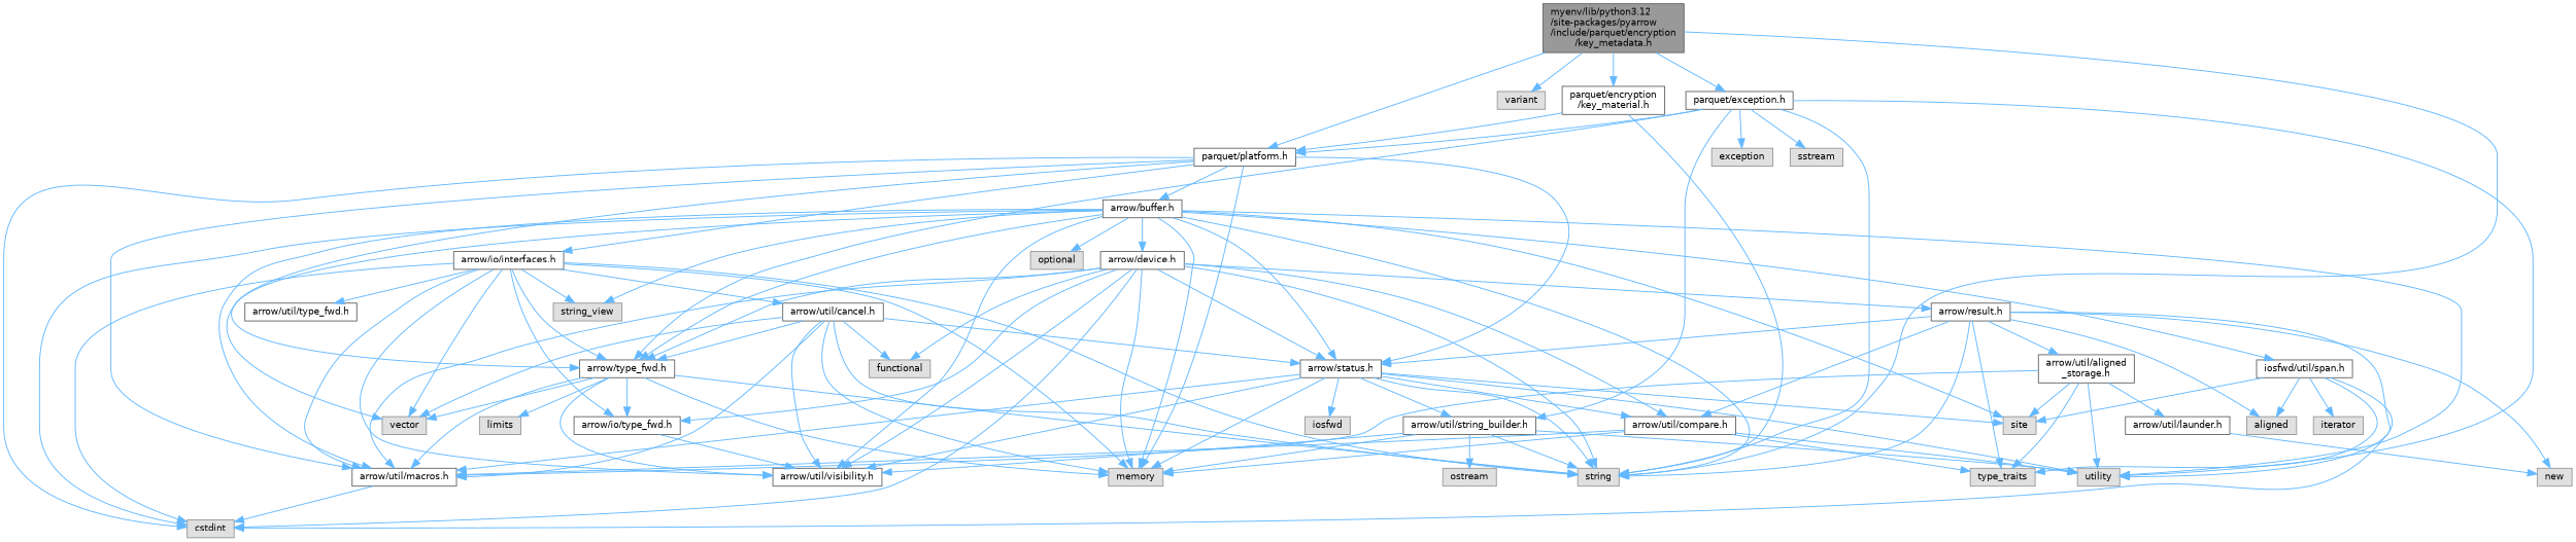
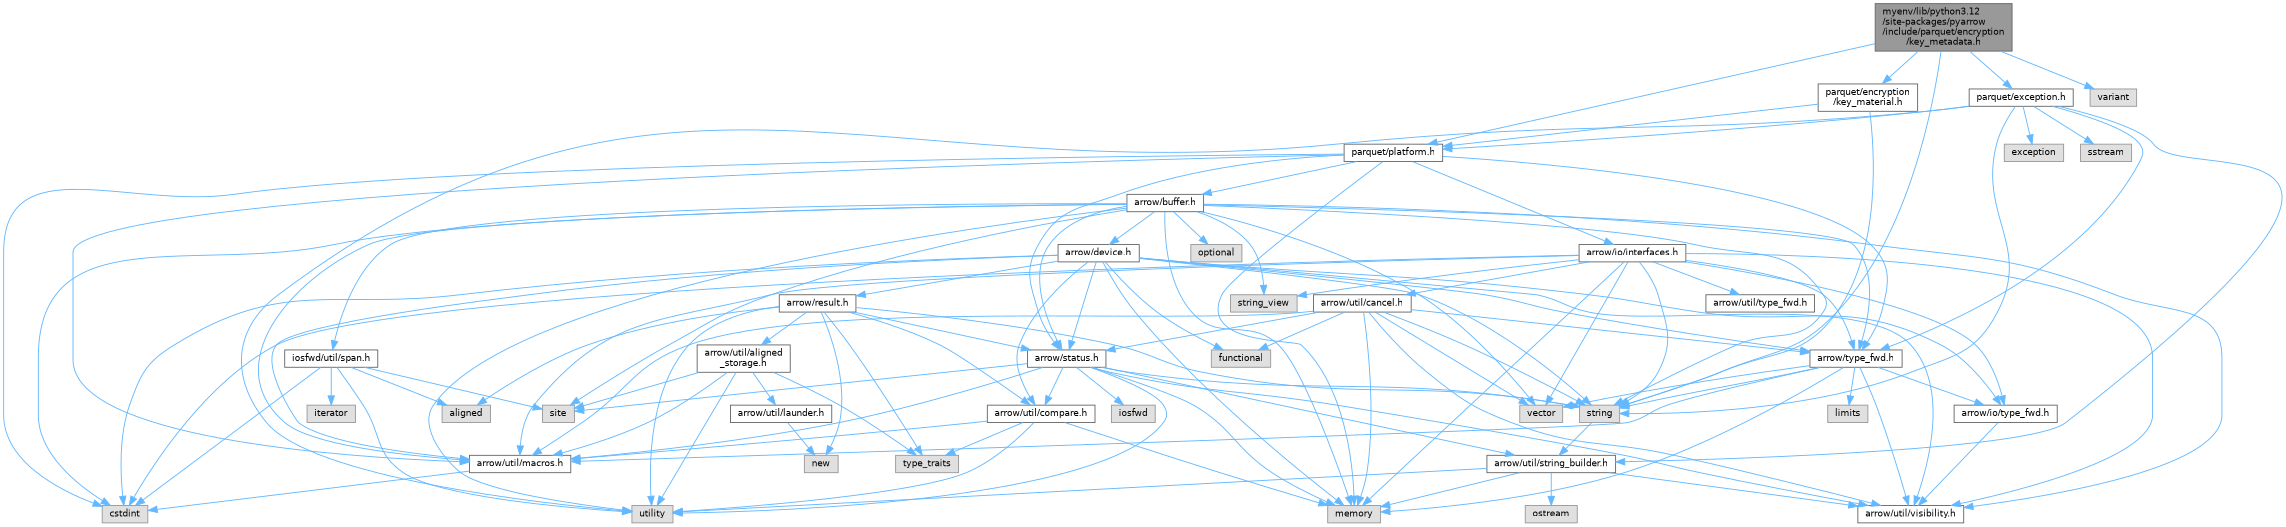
  digraph {
    node [color=grey60 fillcolor="#E0E0E0" fontname=Helvetica fontsize=10 shape=box style=filled]
    edge [color=steelblue1 fontname=Helvetica fontsize=10 labelfontname=Helvetica labelfontsize=10 style=solid]
    n1 [color=gray40 fillcolor=grey60 fontcolor=black height=0.2 label="myenv/lib/python3.12\l/site-packages/pyarrow\l/include/parquet/encryption\l/key_metadata.h" width=0.4]
    n2 [height=0.2 label=string width=0.4]
    n3 [height=0.2 label=variant width=0.4]
    n4 [color=grey40 fillcolor=white height=0.2 label="parquet/encryption\l/key_material.h" width=0.4]
    n5 [color=grey40 fillcolor=white height=0.2 label="parquet/platform.h" width=0.4]
    n6 [color=grey40 fillcolor=white height=0.2 label="parquet/exception.h" width=0.4]
    n7 [height=0.2 label=cstdint width=0.4]
    n8 [height=0.2 label=memory width=0.4]
    n9 [color=grey40 fillcolor=white height=0.2 label="arrow/buffer.h" width=0.4]
    n10 [color=grey40 fillcolor=white height=0.2 label="arrow/type_fwd.h" width=0.4]
    n11 [color=grey40 fillcolor=white height=0.2 label="arrow/util/macros.h" width=0.4]
    n12 [color=grey40 fillcolor=white height=0.2 label="arrow/status.h" width=0.4]
    n13 [color=grey40 fillcolor=white height=0.2 label="arrow/io/interfaces.h" width=0.4]
    n14 [height=0.2 label=utility width=0.4]
    n15 [color=grey40 fillcolor=white height=0.2 label="arrow/util/string_builder.h" width=0.4]
    n16 [height=0.2 label=exception width=0.4]
    n17 [height=0.2 label=sstream width=0.4]
    n18 [height=0.2 label=site width=0.4]
    n19 [height=0.2 label=optional width=0.4]
    n20 [height=0.2 label=string_view width=0.4]
    n21 [height=0.2 label=vector width=0.4]
    n22 [color=grey40 fillcolor=white height=0.2 label="arrow/device.h" width=0.4]
    n23 [color=grey40 fillcolor=white height=0.2 label="arrow/util/visibility.h" width=0.4]
    n24 [color=grey40 fillcolor=white height=0.2 label="iosfwd/util/span.h" width=0.4]
    n25 [color=grey40 fillcolor=white height=0.2 label="arrow/io/type_fwd.h" width=0.4]
    n26 [height=0.2 label=limits width=0.4]
    n27 [color=grey40 fillcolor=white height=0.2 label="arrow/util/compare.h" width=0.4]
    n28 [height=0.2 label=iosfwd width=0.4]
    n29 [color=grey40 fillcolor=white height=0.2 label="arrow/util/cancel.h" width=0.4]
    n30 [color=grey40 fillcolor=white height=0.2 label="arrow/util/type_fwd.h" width=0.4]
    n31 [height=0.2 label=functional width=0.4]
    n32 [color=grey40 fillcolor=white height=0.2 label="arrow/result.h" width=0.4]
    n33 [height=0.2 label=aligned width=0.4]
    n34 [height=0.2 label=type_traits width=0.4]
    n35 [height=0.2 label=iterator width=0.4]
    n36 [height=0.2 label=new width=0.4]
    n37 [color=grey40 fillcolor=white height=0.2 label="arrow/util/aligned\l_storage.h" width=0.4]
    n38 [color=grey40 fillcolor=white height=0.2 label="arrow/util/launder.h" width=0.4]
    n39 [height=0.2 label=ostream width=0.4]
    n1 -> n2
    n1 -> n3
    n1 -> n4
    n1 -> n5
    n1 -> n6
    n4 -> n2
    n4 -> n5
    n5 -> n7
    n5 -> n8
    n5 -> n9
    n5 -> n10
    n5 -> n11
    n5 -> n12
    n5 -> n13
    n6 -> n2
    n6 -> n5
    n6 -> n10
    n6 -> n14
    n6 -> n15
    n6 -> n16
    n6 -> n17
    n9 -> n2
    n9 -> n7
    n9 -> n8
    n9 -> n10
    n9 -> n11
    n9 -> n12
    n9 -> n14
    n9 -> n18
    n9 -> n19
    n9 -> n20
    n9 -> n21
    n9 -> n22
    n9 -> n23
    n9 -> n24
    n10 -> n2
    n10 -> n8
    n10 -> n11
    n10 -> n21
    n10 -> n23
    n10 -> n25
    n10 -> n26
    n11 -> n7
    n12 -> n2
    n12 -> n8
    n12 -> n11
    n12 -> n14
    n12 -> n15
    n12 -> n18
    n12 -> n23
    n12 -> n27
    n12 -> n28
    n13 -> n2
    n13 -> n7
    n13 -> n8
    n13 -> n10
    n13 -> n11
    n13 -> n20
    n13 -> n21
    n13 -> n23
    n13 -> n25
    n13 -> n29
    n13 -> n30
-   n15 -> n2
+   n2 -> n15
    n15 -> n8
    n15 -> n14
    n15 -> n23
    n15 -> n39
    n22 -> n2
    n22 -> n7
    n22 -> n8
    n22 -> n10
    n22 -> n11
    n22 -> n12
    n22 -> n23
    n22 -> n25
    n22 -> n27
    n22 -> n31
    n22 -> n32
    n24 -> n7
    n24 -> n18
    n24 -> n33
-   n24 -> n34
+   n24 -> n14
    n24 -> n35
    n25 -> n23
    n27 -> n8
    n27 -> n11
    n27 -> n14
    n27 -> n34
    n29 -> n2
    n29 -> n8
    n29 -> n10
    n29 -> n11
    n29 -> n12
    n29 -> n21
    n29 -> n23
    n29 -> n31
    n32 -> n2
    n32 -> n12
    n32 -> n14
    n32 -> n27
    n32 -> n33
    n32 -> n34
    n32 -> n36
    n32 -> n37
    n37 -> n11
    n37 -> n14
    n37 -> n18
    n37 -> n34
    n37 -> n38
    n38 -> n36
  }
